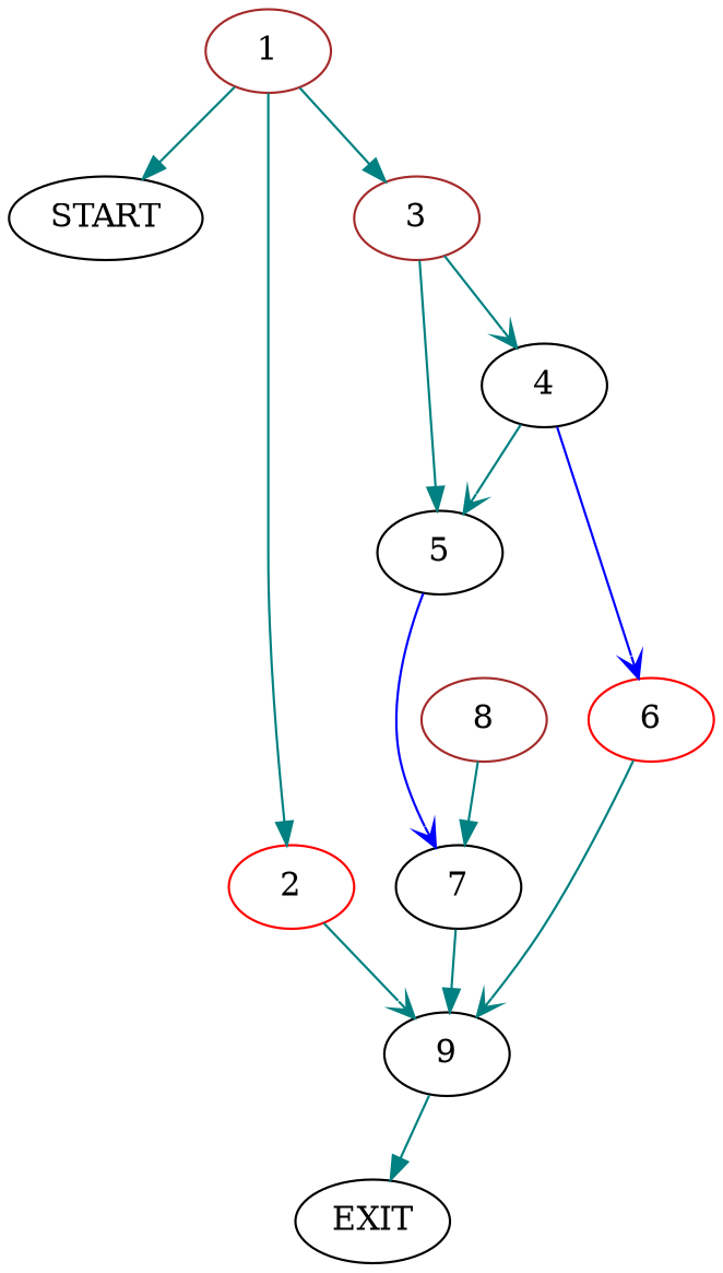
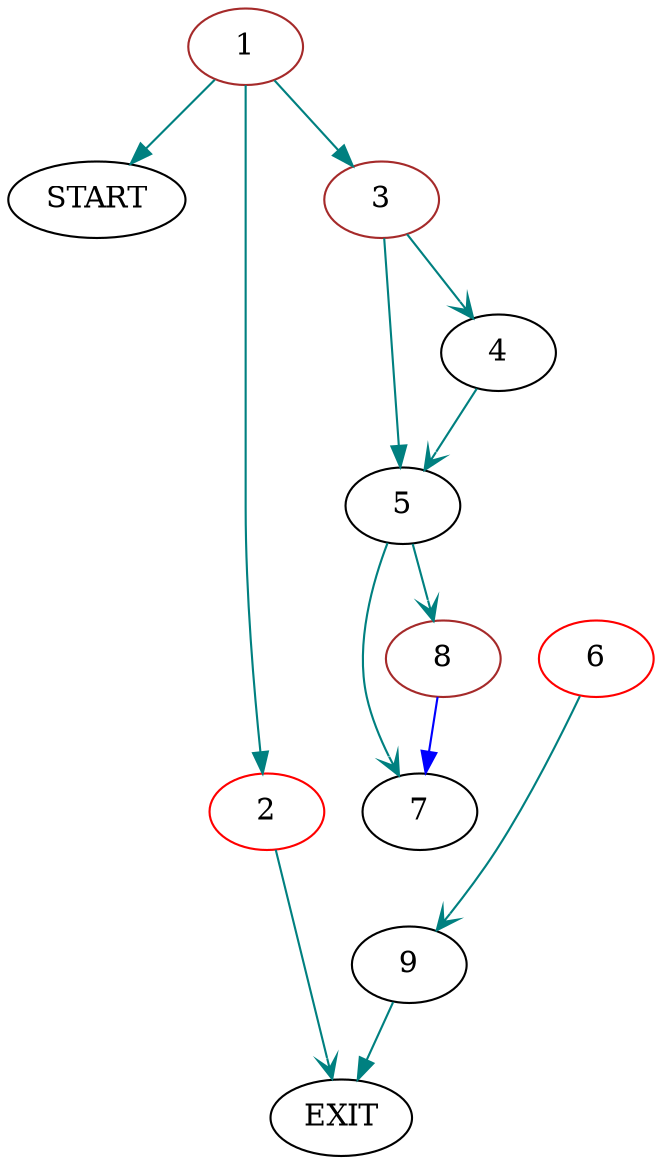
  digraph {
    node [color=black]
    edge [arrowhead=normal color=teal]
    n1 [label=START]
    1 [color=brown]
    2 [color=red]
    3 [color=brown]
    n5 [label=EXIT]
    4
    5
    6 [color=red]
    7
    8 [color=brown]
    9
    1 -> n1
    1 -> 2
    1 -> 3
-   2 -> 9 [arrowhead=vee]
+   2 -> n5 [arrowhead=vee]
    3 -> 4 [arrowhead=vee]
    3 -> 5
    4 -> 5 [arrowhead=vee]
-   4 -> 6 [arrowhead=vee color=blue]
-   5 -> 7 [arrowhead=vee color=blue]
+   5 -> 7 [arrowhead=vee]
+   5 -> 8 [arrowhead=vee]
    6 -> 9 [arrowhead=vee]
-   7 -> 9
-   8 -> 7
+   8 -> 7 [color=blue]
    9 -> n5
  }
